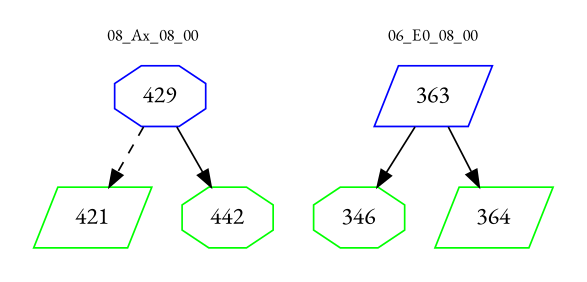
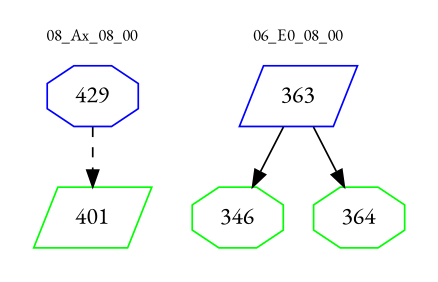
  digraph {
    fontname="EB Garamond"
    node [color=green fontname="EB Garamond" shape=octagon]
    edge [color=black fontname="EB Garamond" style=solid]
    n1 [color=blue label=429]
-   n2 [label=421 shape=parallelogram]
-   n3 [label=442]
+   n2 [label=401 shape=parallelogram]
    n4 [color=blue label=363 shape=parallelogram]
    n5 [label=346]
-   n6 [label=364 shape=parallelogram]
+   n6 [label=364]
    subgraph cluster_1 {
      color=white
      fontsize=10
      label="08_Ax_08_00"
      n1
      n2
-     n3
    }
    subgraph cluster_2 {
      color=white
      fontsize=10
      label="06_E0_08_00"
      n4
      n5
      n6
    }
    n1 -> n2 [style=dashed]
-   n1 -> n3
    n4 -> n5
    n4 -> n6
  }
